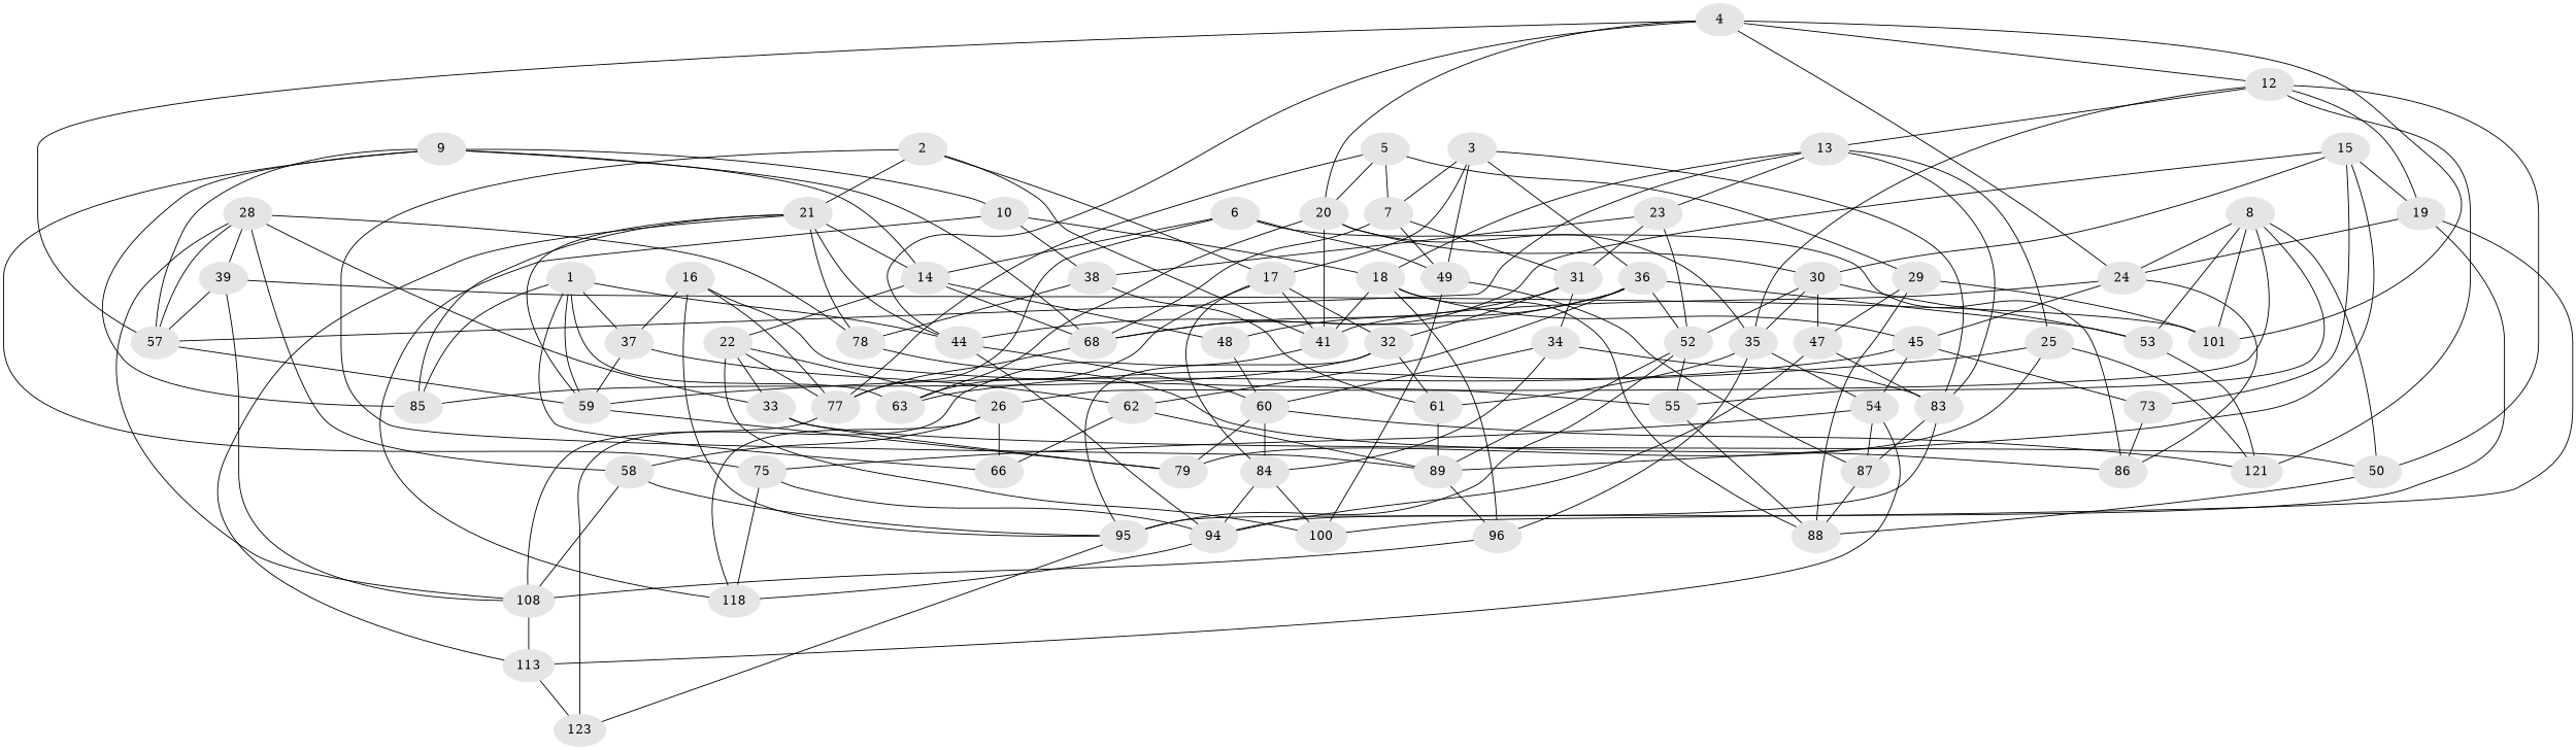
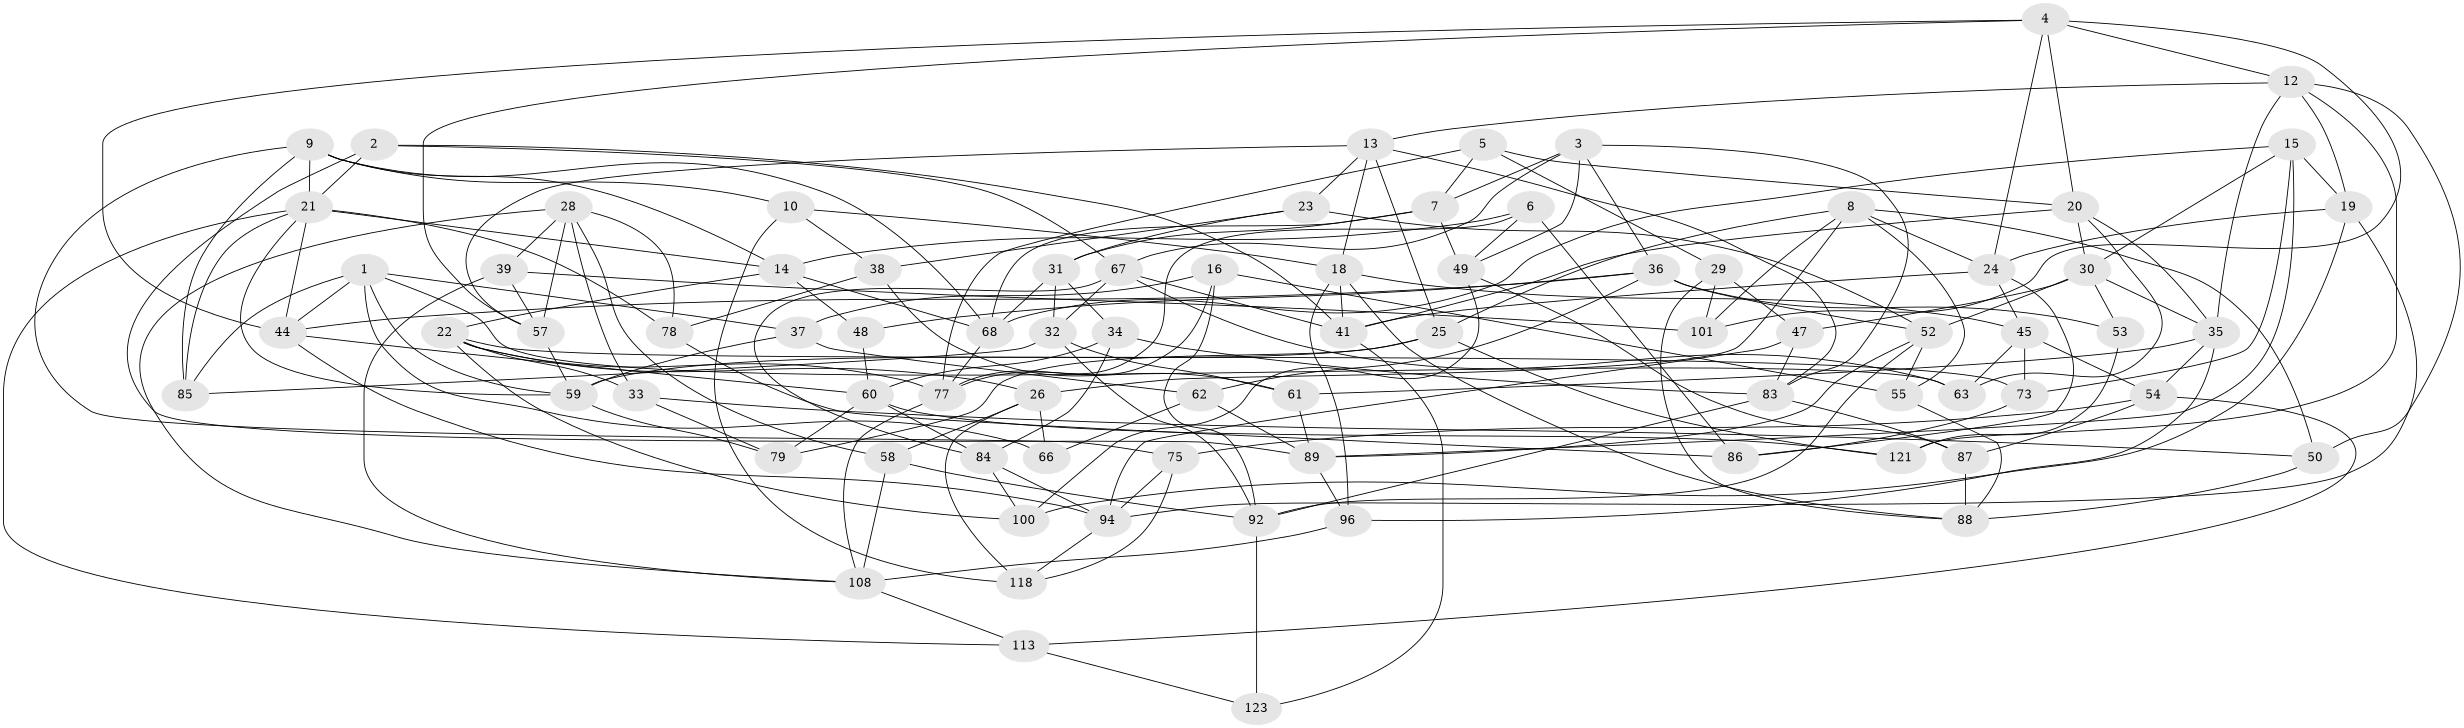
  graph {
    node [color=gray90 style=filled]
    1 [super="+61"]
    37
    44 [super="+109"]
    59 [super="+82"]
    66 [super="+107"]
    85
    n7 [label=63]
    62
    94 [super="+116"]
    60 [super="+90"]
    79
-   17 [super="+115"]
+   17 [super="+115" label=67]
    n13 [label=41 super="+67"]
    32 [super="+65"]
    84 [super="+99"]
    2
    21 [super="+105"]
    89 [super="+110"]
    14 [super="+41"]
    78
    113
    123
    96
    3 [super="+103"]
    7 [super="+56"]
    36 [super="+76"]
    49 [super="+97"]
    83 [super="+102"]
    31 [super="+42"]
    68 [super="+122"]
    48
    22 [super="+117"]
    53
    52 [super="+98"]
    100
    87
-   92 [super="+119" label=95]
+   92 [super="+119"]
    4 [super="+40"]
    12 [super="+27"]
    20 [super="+70"]
    24 [super="+95"]
    57 [super="+114"]
    101 [super="+112"]
    50
    13 [super="+46"]
    19 [super="+51"]
    35 [super="+81"]
    121
    30 [super="+63"]
    86
    45 [super="+111"]
    5
    29
    77 [super="+104"]
    47
    88
    108 [super="+120"]
    6
    34
    8 [super="+91"]
    26 [super="+106"]
    55
    118
    58
    9 [super="+80"]
    10
    75
    18 [super="+69"]
    38
    n70 [label=61]
    23
    25
    54 [super="+71"]
    73
    33
    15 [super="+124"]
    16
    28 [super="+72"]
    39
    1 -- 37
    1 -- 44
    1 -- 59
    1 -- 66
    1 -- 85
    1 -- n7
    37 -- 59
    37 -- 62
    44 -- 94
    44 -- 60
    59 -- 79
    62 -- 66
    62 -- 89
    94 -- 118
    60 -- 79
    60 -- 84
    60 -- 121
    17 -- n7
    17 -- n13
    17 -- 32
    17 -- 84
    n13 -- 123
    32 -- 85
    32 -- 92
    32 -- n70
    84 -- 94
    84 -- 100
    2 -- 17
    2 -- n13
    2 -- 21
    2 -- 89
    21 -- 44
    21 -- 59
    21 -- 85
    21 -- 14
    21 -- 78
    21 -- 113
    89 -- 96
    14 -- 68
    14 -- 48
    14 -- 22
    78 -- 86
    113 -- 123
    96 -- 108
    3 -- 17
    3 -- 7
    3 -- 36
    3 -- 49
    3 -- 83
    7 -- 49
    7 -- 31
    7 -- 68
    36 -- 44
    36 -- 62
    36 -- 48
    36 -- 53
    36 -- 52
    49 -- 100
    49 -- 87
    83 -- 87
    83 -- 92
    31 -- 32
    31 -- 68
    31 -- 34
    68 -- 77
    48 -- 60
    22 -- 100
    22 -- 77
    22 -- 26
+   22 -- 73
    22 -- 33
    53 -- 121
    52 -- 89
    52 -- 92
    52 -- 55
    87 -- 88
    92 -- 123
    4 -- 44
    4 -- 12
    4 -- 20
    4 -- 24
    4 -- 57
    4 -- 101
    12 -- 50
    12 -- 13
    12 -- 19
    12 -- 35
    12 -- 121
    20 -- n7
    20 -- n13
    20 -- 35
    20 -- 30
    24 -- n13
    24 -- 86
    24 -- 45
    57 -- 59
    50 -- 88
    13 -- 83
    13 -- 57
    13 -- 18
    13 -- 23
    13 -- 25
    19 -- 94
    19 -- 100
    19 -- 24
    35 -- 96
    35 -- n70
    35 -- 54
    30 -- 53
    30 -- 52
    30 -- 35
    30 -- 47
    45 -- n7
    45 -- 54 [weight=2]
    45 -- 73
    5 -- 7
    5 -- 20
    5 -- 29
    5 -- 77
    29 -- 101
    29 -- 47
    29 -- 88
    77 -- 108
    47 -- 94
    47 -- 83
    108 -- 113
    6 -- 14
    6 -- 49
    6 -- 86
    6 -- 77
    34 -- 60
    34 -- 84
    34 -- 83
-   8 -- 53
+   8 -- 25
    8 -- 24
    8 -- 101
    8 -- 50
    8 -- 26
    8 -- 55
    26 -- 66 [weight=2]
    26 -- 118
    26 -- 58
    55 -- 88
    58 -- 92
    58 -- 108
    9 -- 85
    9 -- 14
    9 -- 68
-   9 -- 57
+   9 -- 21
    9 -- 10
    9 -- 75
    10 -- 118
    10 -- 18
    10 -- 38
    75 -- 94
    75 -- 118
    18 -- n13
    18 -- 96
    18 -- 45
    18 -- 88
    38 -- 78
    38 -- n70
    n70 -- 89
    23 -- 31
    23 -- 52
    23 -- 38
    25 -- 59
    25 -- 79
    25 -- 121
    54 -- 113
    54 -- 87
    54 -- 75
    73 -- 86
    33 -- 79
    33 -- 50
    15 -- 89
    15 -- 68
    15 -- 19 [weight=2]
    15 -- 30
    15 -- 73
    16 -- 37
    16 -- 92
    16 -- 77
    16 -- 55
    28 -- 78
    28 -- 57
    28 -- 108
    28 -- 58
    28 -- 33
    28 -- 39
    39 -- 57
    39 -- 101
    39 -- 108
  }
